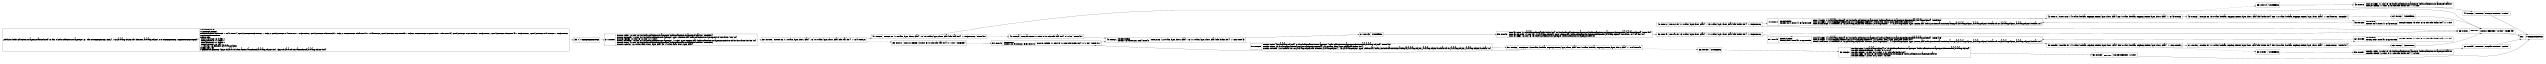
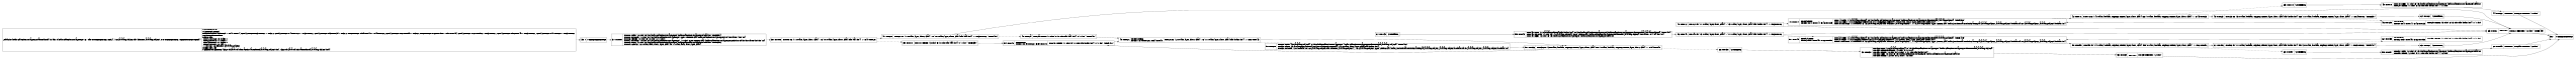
  digraph {
    rankdir=LR
    node [shape=record]
    n1 [label="{35\:\ ?|MTH_ENTER_BLOCK\l}"]
    n2 [label="{37\:\ 0x0000|0x0000: IGET  (r0 I:int) = (r5 I:kotlin.collections.ArrayDeque) kotlin.collections.ArrayDeque.head int  (LINE:394)\l0x0002: INVOKE  (r1 I:int) = (r5 I:kotlin.collections.ArrayDeque) type: VIRTUAL call: kotlin.collections.ArrayDeque.size():int A[MD:():int (m)]\l0x0006: ARITH  (r0 I:int) = (r0 I:int) + (r1 I:int) \l0x0007: INVOKE  (r0 I:int) = (r5 I:kotlin.collections.ArrayDeque), (r0 I:int) type: DIRECT call: kotlin.collections.ArrayDeque.positiveMod(int):int A[MD:(int):int (m)]\l0x000b: IGET  (r1 I:int) = (r5 I:kotlin.collections.ArrayDeque) kotlin.collections.ArrayDeque.head int  (LINE:396)\l0x000d: CONST  (r2 I:??[int, float, short, byte, char]) = (\-1 ??[int, float, short, byte, char]) \l}"]
    n3 [label="{38\:\ 0x000e|0x000e: IF  (r1 I:??[int, byte, short, char]) \>= (r0 I:??[int, byte, short, char] A[D('tail' int)])  \-\> B:47:0x0028 \l}"]
    n4 [label="{39\:\ 0x0010|0x0010: ARITH  (r3 I:int) = (r0 I:int A[D('tail' int)]) + (\-1 int)  (LINE:397)\l}"]
    n5 [label="{47\:\ 0x0028|0x0028: IF  (r1 I:??[int, byte, short, char]) \<= (r0 I:??[int, byte, short, char] A[D('tail' int)])  \-\> B:63:0x0061  (LINE:400)\l}"]
    n6 [label="{54\:\ 0x0040|LOOP_END\lLOOP:1: B:49:0x002c\-\>B:54:0x0040\l|0x0040: ARITH  (r1 I:int) = (r1 I:int A[D('index' int)]) + (\-1 int)  (LINE:401)\l}"]
    n7 [label="{63\:\ 0x0061|RETURN\l|0x0061: RETURN  (r2 I:int)  (LINE:409)\l}"]
    n8 [label="{48\:\ 0x002a|0x002a: ARITH  (r1 I:int) = (r0 I:int A[D('tail' int)]) + (\-1 int)  (LINE:401)\l}"]
    n9 [label="{40\:\ 0x0012|0x0012: IF  (r1 I:??[int, byte, short, char]) \> (r3 I:??[int, byte, short, char] A[D('index' int)])  \-\> B:63:0x0061 \l}"]
    n10 [label="{41\:\ 0x0014|LOOP_START\lLOOP:0: B:41:0x0014\-\>B:46:0x0025\l|0x0014: IGET  (r4 I:java.lang.Object[]) = (r5 I:kotlin.collections.ArrayDeque) kotlin.collections.ArrayDeque.elementData java.lang.Object[]  (LINE:398)\l0x0016: AGET  (r4 I:??[OBJECT, ARRAY]) = (r4 I:??[OBJECT, ARRAY][]), (r3 I:??[int, short, byte, char] A[D('index' int)]) \l0x0018: INVOKE  (r4 I:boolean) = (r6 I:java.lang.Object A[D('element' java.lang.Object)]), (r4 I:java.lang.Object) type: STATIC call: kotlin.jvm.internal.Intrinsics.areEqual(java.lang.Object, java.lang.Object):boolean A[MD:(java.lang.Object, java.lang.Object):boolean (m)]\l}"]
    n11 [label="{42\:\ 0x001c|0x001c: IF  (r4 I:??[int, boolean, OBJECT, ARRAY, byte, short, char]) == (0 ??[int, boolean, OBJECT, ARRAY, byte, short, char])  \-\> B:45:0x0023 \l}"]
    n12 [label="{36\:\ ?|MTH_EXIT_BLOCK\l}"]
    n13 [label="{45\:\ 0x0023|0x0023: IF  (r3 I:??[int, boolean, OBJECT, ARRAY, byte, short, char] A[D('index' int)]) == (r1 I:??[int, boolean, OBJECT, ARRAY, byte, short, char])  \-\> B:64:0x0061  (LINE:397)\l}"]
    n14 [label="{65\:\ 0x001e|SYNTHETIC\l}"]
    n15 [label="{46\:\ 0x0025|LOOP_END\lLOOP:0: B:41:0x0014\-\>B:46:0x0025\l|0x0025: ARITH  (r3 I:int) = (r3 I:int A[D('index' int)]) + (\-1 int) \l}"]
    n16 [label="{64\:\ 0x0061|SYNTHETIC\l}"]
    n17 [label="{43\:\ 0x001e|0x001e: IGET  (r1 I:int) = (r5 I:kotlin.collections.ArrayDeque) kotlin.collections.ArrayDeque.head int \l0x0020: ARITH  (r1 I:int) = (r3 I:int A[D('index' int)]) \- (r1 I:int) \l}"]
    n18 [label="{44\:\ 0x0022|RETURN\l|0x0022: RETURN  (r1 I:int) \l}"]
    n19 [label="{49\:\ 0x002c|LOOP_STATIC\lLOOP:1: B:49:0x002c\-\>B:54:0x0040\l|0x002c: IF  (r2 I:??[int, byte, short, char]) \>= (r1 I:??[int, byte, short, char] A[D('index' int)])  \-\> B:67:0x0043 \l}"]
    n20 [label="{50\:\ 0x002e|0x002e: IGET  (r3 I:java.lang.Object[]) = (r5 I:kotlin.collections.ArrayDeque) kotlin.collections.ArrayDeque.elementData java.lang.Object[]  (LINE:402)\l0x0030: AGET  (r3 I:??[OBJECT, ARRAY]) = (r3 I:??[OBJECT, ARRAY][]), (r1 I:??[int, short, byte, char] A[D('index' int)]) \l0x0032: INVOKE  (r3 I:boolean) = (r6 I:java.lang.Object A[D('element' java.lang.Object)]), (r3 I:java.lang.Object) type: STATIC call: kotlin.jvm.internal.Intrinsics.areEqual(java.lang.Object, java.lang.Object):boolean A[MD:(java.lang.Object, java.lang.Object):boolean (m)]\l}"]
    n21 [label="{67\:\ 0x0043|SYNTHETIC\l}"]
    n22 [label="{51\:\ 0x0036|0x0036: IF  (r3 I:??[int, boolean, OBJECT, ARRAY, byte, short, char]) == (0 ??[int, boolean, OBJECT, ARRAY, byte, short, char])  \-\> B:54:0x0040 \l}"]
    n23 [label="{55\:\ 0x0043|0x0043: IGET  (r1 I:java.lang.Object[] A[D('index' int)]) = (r5 I:kotlin.collections.ArrayDeque) kotlin.collections.ArrayDeque.elementData java.lang.Object[]  (LINE:404)\l0x0045: INVOKE  (r1 I:int) = (r1 I:java.lang.Object[]) type: STATIC call: kotlin.collections.ArraysKt.getLastIndex(java.lang.Object[]):int A[MD:\<T\>:(T[]):int (m)]\l0x0049: IGET  (r3 I:int) = (r5 I:kotlin.collections.ArrayDeque) kotlin.collections.ArrayDeque.head int \l}"]
    n24 [label="{66\:\ 0x0038|SYNTHETIC\l}"]
    n25 [label="{52\:\ 0x0038|0x0038: IGET  (r2 I:java.lang.Object[]) = (r5 I:kotlin.collections.ArrayDeque) kotlin.collections.ArrayDeque.elementData java.lang.Object[] \l0x003a: ARRAY_LENGTH  (r2 I:int) = (r2 I:??[]) \l0x003b: ARITH  (r2 I:int) = (r2 I:int) + (r1 I:int A[D('index' int)]) \l0x003c: IGET  (r3 I:int) = (r5 I:kotlin.collections.ArrayDeque) kotlin.collections.ArrayDeque.head int \l0x003e: ARITH  (r2 I:int) = (r2 I:int) \- (r3 I:int) \l}"]
    n26 [label="{53\:\ 0x003f|RETURN\l|0x003f: RETURN  (r2 I:int) \l}"]
    n27 [label="{56\:\ 0x004b|0x004b: IF  (r3 I:??[int, byte, short, char]) \> (r1 I:??[int, byte, short, char] A[D('index' int)])  \-\> B:63:0x0061 \l}"]
    n28 [label="{57\:\ 0x004d|HINTS_START\lLOOP:2: B:57:0x004d\-\>B:62:0x005e\l|0x004d: IGET  (r4 I:java.lang.Object[]) = (r5 I:kotlin.collections.ArrayDeque) kotlin.collections.ArrayDeque.elementData java.lang.Object[]  (LINE:405)\l0x004f: AGET  (r4 I:??[OBJECT, ARRAY]) = (r4 I:??[OBJECT, ARRAY][]), (r1 I:??[int, short, byte, char] A[D('index' int)]) \l0x0051: INVOKE  (r4 I:boolean) = (r6 I:java.lang.Object A[D('element' java.lang.Object)]), (r4 I:java.lang.Object) type: STATIC call: kotlin.jvm.internal.Intrinsics.areEqual(java.lang.Object, java.lang.Object):boolean A[MD:(java.lang.Object, java.lang.Object):boolean (m)]\l}"]
    n29 [label="{58\:\ 0x0055|0x0055: IF  (r4 I:??[int, boolean, OBJECT, ARRAY, byte, short, char]) == (0 ??[int, boolean, OBJECT, ARRAY, byte, short, char])  \-\> B:61:0x005c \l}"]
    n30 [label="{61\:\ 0x005c|0x005c: IF  (r1 I:??[int, boolean, OBJECT, ARRAY, byte, short, char] A[D('index' int)]) == (r3 I:??[int, boolean, OBJECT, ARRAY, byte, short, char])  \-\> B:69:0x0061  (LINE:404)\l}"]
    n31 [label="{68\:\ 0x0057|SYNTHETIC\l}"]
    n32 [label="{62\:\ 0x005e|LOOP_END\lLOOP:2: B:57:0x004d\-\>B:62:0x005e\l|0x005e: ARITH  (r1 I:int) = (r1 I:int A[D('index' int)]) + (\-1 int) \l}"]
    n33 [label="{69\:\ 0x0061|SYNTHETIC\l}"]
    n34 [label="{59\:\ 0x0057|0x0057: IGET  (r2 I:int) = (r5 I:kotlin.collections.ArrayDeque) kotlin.collections.ArrayDeque.head int \l0x0059: ARITH  (r2 I:int) = (r1 I:int A[D('index' int)]) \- (r2 I:int) \l}"]
    n35 [label="{60\:\ 0x005b|RETURN\l|0x605b: RETURN  (r2 I:int) \l}"]
    n36 [label="{public int kotlin.collections.ArrayDeque.lastIndexOf((r5 'this' I:kotlin.collections.ArrayDeque\<E\> A[IMMUTABLE_TYPE, THIS]), (r6 I:java.lang.Object A[D('element' java.lang.Object), IMMUTABLE_TYPE, METHOD_ARGUMENT]))  | DONT_RENAME\lUSE_LINES_HINTS\lBACK_EDGE: B:46:0x0025 \-\> B:41:0x0014, CROSS_EDGE: B:63:0x0061 \-\> B:36:?, CROSS_EDGE: B:40:0x0012 \-\> B:63:0x0061, CROSS_EDGE: B:53:0x003f \-\> B:36:?, BACK_EDGE: B:54:0x0040 \-\> B:49:0x002c, CROSS_EDGE: B:60:0x005b \-\> B:36:?, BACK_EDGE: B:62:0x005e \-\> B:57:0x004d, CROSS_EDGE: B:61:0x005c \-\> B:63:0x0061, CROSS_EDGE: B:56:0x004b \-\> B:63:0x0061, CROSS_EDGE: B:47:0x0028 \-\> B:63:0x0061\lINLINE_NOT_NEEDED\lDebug Info:\l  0x0012\-0x0028: r3 'index' I\l  0x002c\-0x0043: r1 'index' I\l  0x0049\-0x0061: r1 'index' I\l  0x000b\-0x0061: r0 'tail' I\l  \-1 \-0x0061: r6 'element' Ljava\/lang\/Object;\lTYPE_VARS: [E]\lMETHOD_OVERRIDE: [ClspMth\{java.util.AbstractList.lastIndexOf(java.lang.Object):int\}, ClspMth\{java.util.List.lastIndexOf(java.lang.Object):int\}]\l}"]
    n1 -> n2
    n2 -> n3
    n3 -> n4 [style=dashed]
    n3 -> n5
    n4 -> n6
    n5 -> n7
    n5 -> n8 [style=dashed]
    n6 -> n19
    n7 -> n12
    n8 -> n19
    n9 -> n7
    n9 -> n10 [style=dashed]
    n10 -> n11
    n11 -> n13
    n11 -> n14 [style=dashed]
    n13 -> n15 [style=dashed]
    n13 -> n16
    n14 -> n17
    n15 -> n10
    n16 -> n7
    n17 -> n18
    n18 -> n12
    n19 -> n20 [style=dashed]
-   n19 -> n21
+   n19 -> n22
    n20 -> n22
    n21 -> n23
    n22 -> n6
    n22 -> n24 [style=dashed]
    n23 -> n27
    n24 -> n25
    n25 -> n26
    n26 -> n12
    n27 -> n7
    n27 -> n28 [style=dashed]
    n28 -> n29
    n29 -> n30
    n29 -> n31 [style=dashed]
    n30 -> n32 [style=dashed]
    n30 -> n33
    n31 -> n34
    n32 -> n28
    n33 -> n7
    n34 -> n35
    n35 -> n12
    n36 -> n1
  }
